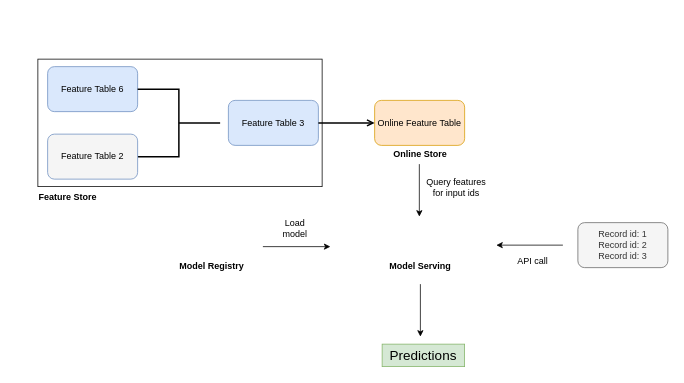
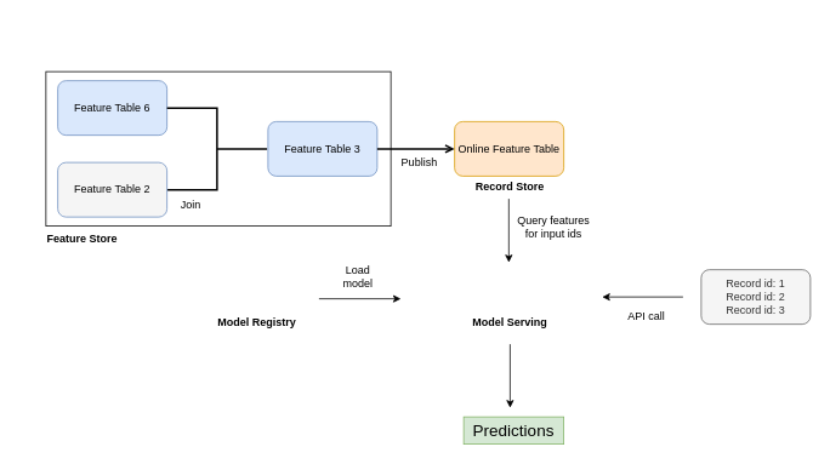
  <mxCell id="0" />
  <mxCell id="1" parent="0" />
  <mxCell id="2" value="" style="rounded=0;whiteSpace=wrap;html=1;shadow=0;fillColor=none;" vertex="1" parent="1"><mxGeometry x="50" y="78" width="379" height="170" as="geometry" /></mxCell>
  <mxCell id="3" value="Feature Table 6" style="rounded=1;whiteSpace=wrap;html=1;fillColor=#dae8fc;strokeColor=#6c8ebf;" vertex="1" parent="1"><mxGeometry x="63" y="88" width="120" height="60" as="geometry" /></mxCell>
  <mxCell id="4" value="" style="strokeWidth=2;html=1;shape=mxgraph.flowchart.annotation_2;align=left;labelPosition=right;pointerEvents=1;rotation=-180;" vertex="1" parent="1"><mxGeometry x="183" y="118" width="110" height="90" as="geometry" /></mxCell>
  <mxCell id="5" value="Online Feature Table" style="rounded=1;whiteSpace=wrap;html=1;fillColor=#ffe6cc;strokeColor=#d79b00;" vertex="1" parent="1"><mxGeometry x="499" y="133" width="120" height="60" as="geometry" /></mxCell>
  <mxCell id="6" value="Feature Table 2" style="rounded=1;whiteSpace=wrap;html=1;fillColor=#f5f5f5;strokeColor=#6c8ebf;" vertex="1" parent="1"><mxGeometry x="63" y="178" width="120" height="60" as="geometry" /></mxCell>
  <mxCell id="7" value="" style="shape=image;verticalLabelPosition=bottom;labelBackgroundColor=default;verticalAlign=top;aspect=fixed;imageAspect=0;image=https://spark.apache.org/images/delta-lake-logo.png;" vertex="1" parent="1"><mxGeometry x="50" y="20" width="142" height="76.99" as="geometry" /></mxCell>
  <mxCell id="8" value="" style="shape=image;verticalLabelPosition=bottom;labelBackgroundColor=default;verticalAlign=top;aspect=fixed;imageAspect=0;image=https://www.borneo.io/images/brand-logos/amazon-rds%202.png;" vertex="1" parent="1"><mxGeometry x="512.5" y="68.89" width="113" height="49.11" as="geometry" /></mxCell>
  <mxCell id="9" value="" style="shape=image;verticalLabelPosition=bottom;labelBackgroundColor=default;verticalAlign=top;aspect=fixed;imageAspect=0;image=https://www.mlflow.org/docs/latest/_static/MLflow-logo-final-black.png;" vertex="1" parent="1"><mxGeometry x="234" y="300" width="104" height="40" as="geometry" /></mxCell>
  <mxCell id="10" value="Model Registry" style="text;html=1;strokeColor=none;fillColor=none;align=center;verticalAlign=middle;whiteSpace=wrap;rounded=0;shadow=0;fontStyle=1" vertex="1" parent="1"><mxGeometry x="212" y="339" width="140" height="30" as="geometry" /></mxCell>
  <mxCell id="11" value="" style="shape=image;verticalLabelPosition=bottom;labelBackgroundColor=default;verticalAlign=top;aspect=fixed;imageAspect=0;image=https://credentials.databricks.com/assets/themes/credentials.databricks.com/images/databricks-logo.png;" vertex="1" parent="1"><mxGeometry x="456" y="311" width="190.24" height="30" as="geometry" /></mxCell>
  <mxCell id="12" value="Model Serving" style="text;html=1;strokeColor=none;fillColor=none;align=center;verticalAlign=middle;whiteSpace=wrap;rounded=0;shadow=0;fontStyle=1" vertex="1" parent="1"><mxGeometry x="490" y="339" width="140" height="30" as="geometry" /></mxCell>
  <mxCell id="13" value="" style="endArrow=classic;html=1;rounded=0;" edge="1" parent="1"><mxGeometry width="50" height="50" relative="1" as="geometry"><mxPoint x="350" y="328" as="sourcePoint" /><mxPoint x="440" y="328" as="targetPoint" /></mxGeometry></mxCell>
  <mxCell id="14" value="Query features for input ids" style="text;html=1;strokeColor=none;fillColor=none;align=center;verticalAlign=middle;whiteSpace=wrap;rounded=0;shadow=0;" vertex="1" parent="1"><mxGeometry x="563" y="234" width="90" height="30" as="geometry" /></mxCell>
  <mxCell id="15" value="Load model" style="text;html=1;strokeColor=none;fillColor=none;align=center;verticalAlign=middle;whiteSpace=wrap;rounded=0;shadow=0;" vertex="1" parent="1"><mxGeometry x="363" y="289" width="60" height="30" as="geometry" /></mxCell>
  <mxCell id="16" style="edgeStyle=orthogonalEdgeStyle;rounded=0;orthogonalLoop=1;jettySize=auto;html=1;exitX=0.5;exitY=1;exitDx=0;exitDy=0;" edge="1" parent="1" source="15" target="15"><mxGeometry relative="1" as="geometry" /></mxCell>
  <mxCell id="17" value="" style="endArrow=classic;html=1;rounded=0;" edge="1" parent="1"><mxGeometry width="50" height="50" relative="1" as="geometry"><mxPoint x="750" y="326" as="sourcePoint" /><mxPoint x="661.24" y="326" as="targetPoint" /></mxGeometry></mxCell>
  <mxCell id="18" value="Record id: 1&lt;br&gt;Record id: 2&lt;br&gt;Record id: 3" style="whiteSpace=wrap;html=1;shadow=0;fillColor=#f5f5f5;strokeColor=#666666;fontColor=#333333;rounded=1;" vertex="1" parent="1"><mxGeometry x="770" y="296" width="120" height="60" as="geometry" /></mxCell>
  <mxCell id="19" value="" style="endArrow=classic;html=1;rounded=0;" edge="1" parent="1"><mxGeometry width="50" height="50" relative="1" as="geometry"><mxPoint x="560" y="378" as="sourcePoint" /><mxPoint x="560" y="448" as="targetPoint" /></mxGeometry></mxCell>
  <mxCell id="20" value="Feature Store" style="text;html=1;strokeColor=none;fillColor=none;align=center;verticalAlign=middle;whiteSpace=wrap;rounded=0;shadow=0;fontStyle=1" vertex="1" parent="1"><mxGeometry x="20" y="247" width="140" height="30" as="geometry" /></mxCell>
- <mxCell id="21" value="Online Store" style="text;html=1;strokeColor=none;fillColor=none;align=center;verticalAlign=middle;whiteSpace=wrap;rounded=0;shadow=0;fontStyle=1" vertex="1" parent="1"><mxGeometry x="489.5" y="190" width="140" height="30" as="geometry" /></mxCell>
+ <mxCell id="21" value="Record Store" style="text;html=1;strokeColor=none;fillColor=none;align=center;verticalAlign=middle;whiteSpace=wrap;rounded=0;shadow=0;fontStyle=1" vertex="1" parent="1"><mxGeometry x="489.5" y="190" width="140" height="30" as="geometry" /></mxCell>
  <mxCell id="22" value="" style="endArrow=classic;html=1;rounded=0;" edge="1" parent="1"><mxGeometry width="50" height="50" relative="1" as="geometry"><mxPoint x="558.62" y="218" as="sourcePoint" /><mxPoint x="558.62" y="288" as="targetPoint" /></mxGeometry></mxCell>
- <mxCell id="24" value="Feature Table 3" style="rounded=1;whiteSpace=wrap;html=1;fillColor=#dae8fc;strokeColor=#6c8ebf;" vertex="1" parent="1"><mxGeometry x="304" y="133" width="120" height="60" as="geometry" /></mxCell>
+ <mxCell id="23" value="Join" style="text;html=1;strokeColor=none;fillColor=none;align=center;verticalAlign=middle;whiteSpace=wrap;rounded=0;shadow=0;" vertex="1" parent="1"><mxGeometry x="190.5" y="210" width="36.5" height="30" as="geometry" /></mxCell>
+ <mxCell id="24" value="Feature Table 3" style="rounded=1;whiteSpace=wrap;html=1;fillColor=#dae8fc;strokeColor=#6c8ebf;" vertex="1" parent="1"><mxGeometry x="294" y="133" width="120" height="60" as="geometry" /></mxCell>
  <mxCell id="25" value="" style="endArrow=open;html=1;rounded=0;exitX=1;exitY=0.5;exitDx=0;exitDy=0;strokeWidth=2;entryX=0;entryY=0.5;entryDx=0;entryDy=0;" edge="1" parent="1" source="24" target="5"><mxGeometry width="50" height="50" relative="1" as="geometry"><mxPoint x="389" y="298" as="sourcePoint" /><mxPoint x="469" y="163" as="targetPoint" /></mxGeometry></mxCell>
+ <mxCell id="26" value="Publish" style="text;html=1;strokeColor=none;fillColor=none;align=center;verticalAlign=middle;whiteSpace=wrap;rounded=0;shadow=0;" vertex="1" parent="1"><mxGeometry x="441.87" y="163" width="36.5" height="30" as="geometry" /></mxCell>
  <mxCell id="27" value="API call" style="text;html=1;strokeColor=none;fillColor=none;align=center;verticalAlign=middle;whiteSpace=wrap;rounded=0;shadow=0;" vertex="1" parent="1"><mxGeometry x="680" y="333" width="60" height="30" as="geometry" /></mxCell>
  <mxCell id="28" value="Predictions" style="text;html=1;strokeColor=#82b366;fillColor=#d5e8d4;align=center;verticalAlign=middle;whiteSpace=wrap;rounded=0;shadow=0;fontSize=18;" vertex="1" parent="1"><mxGeometry x="509" y="458" width="110" height="30" as="geometry" /></mxCell>
